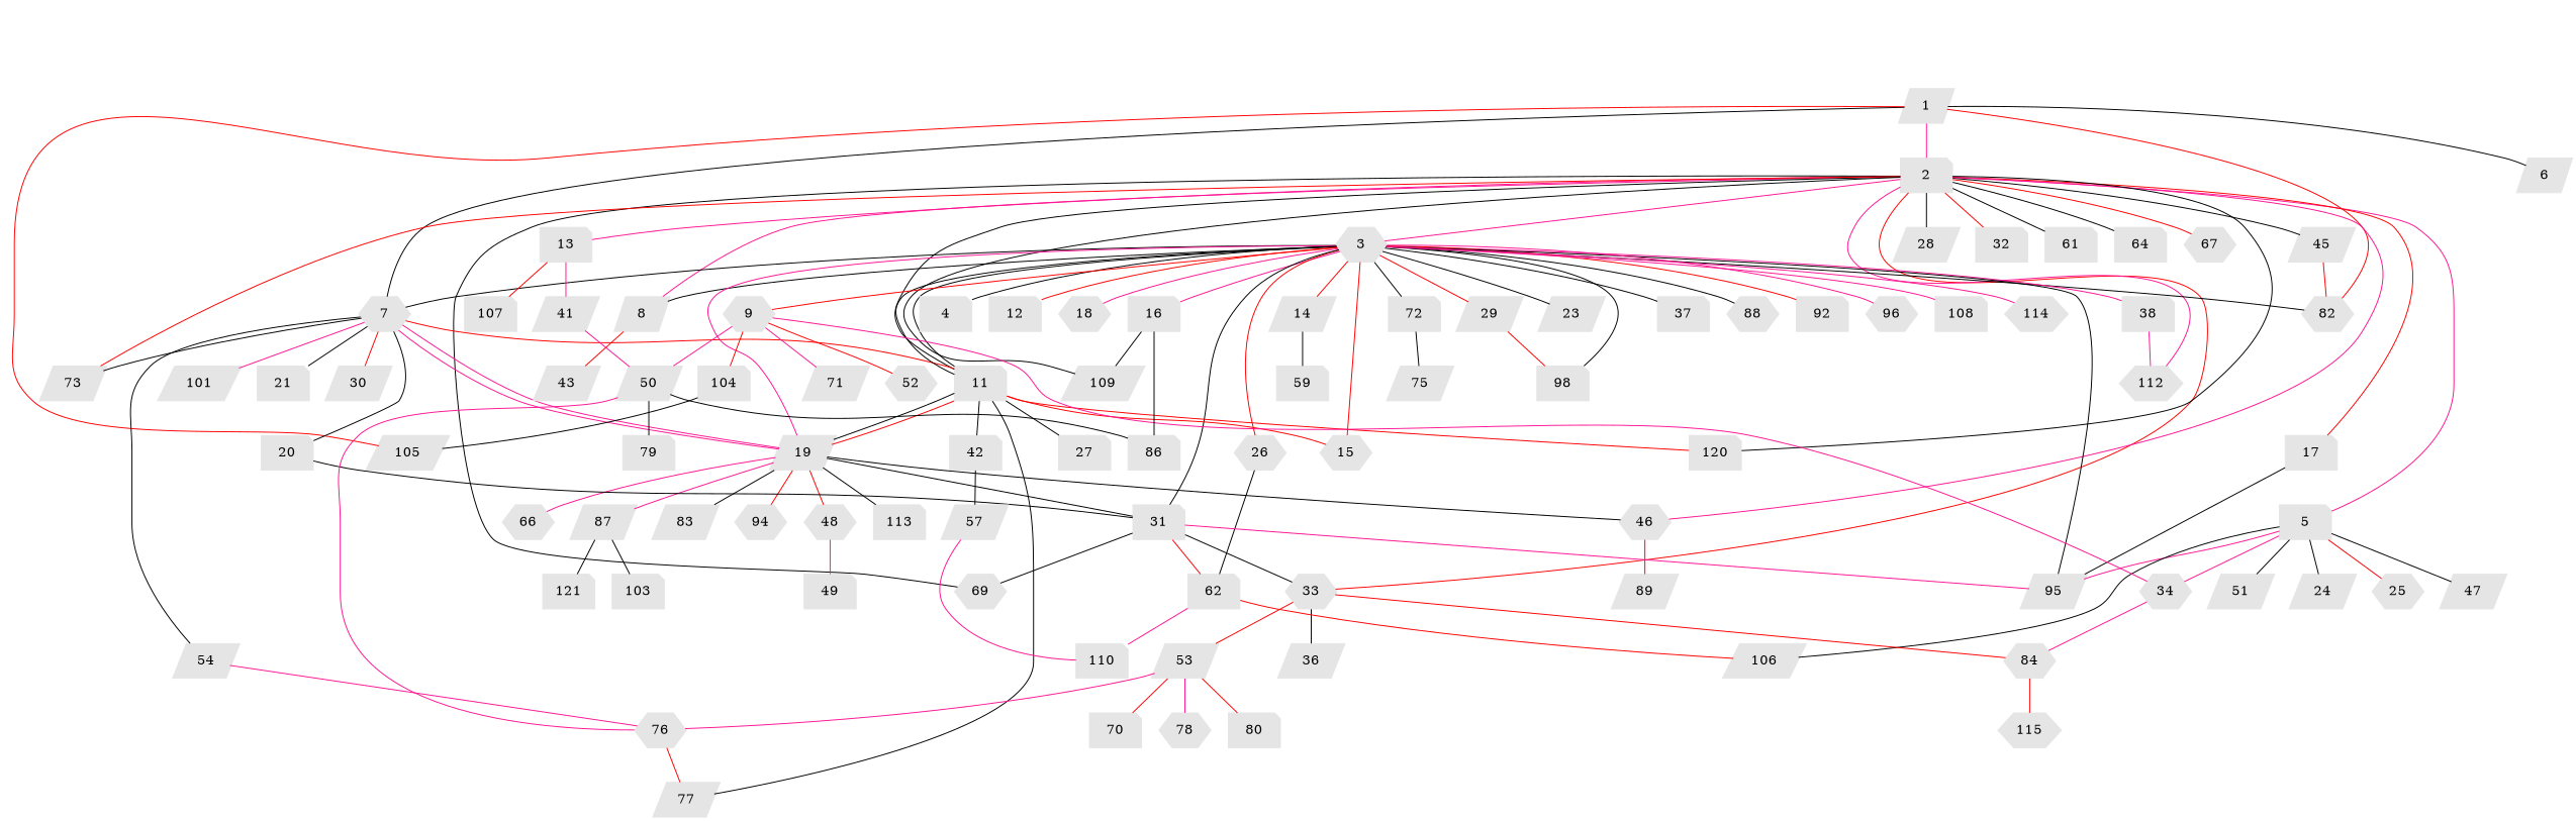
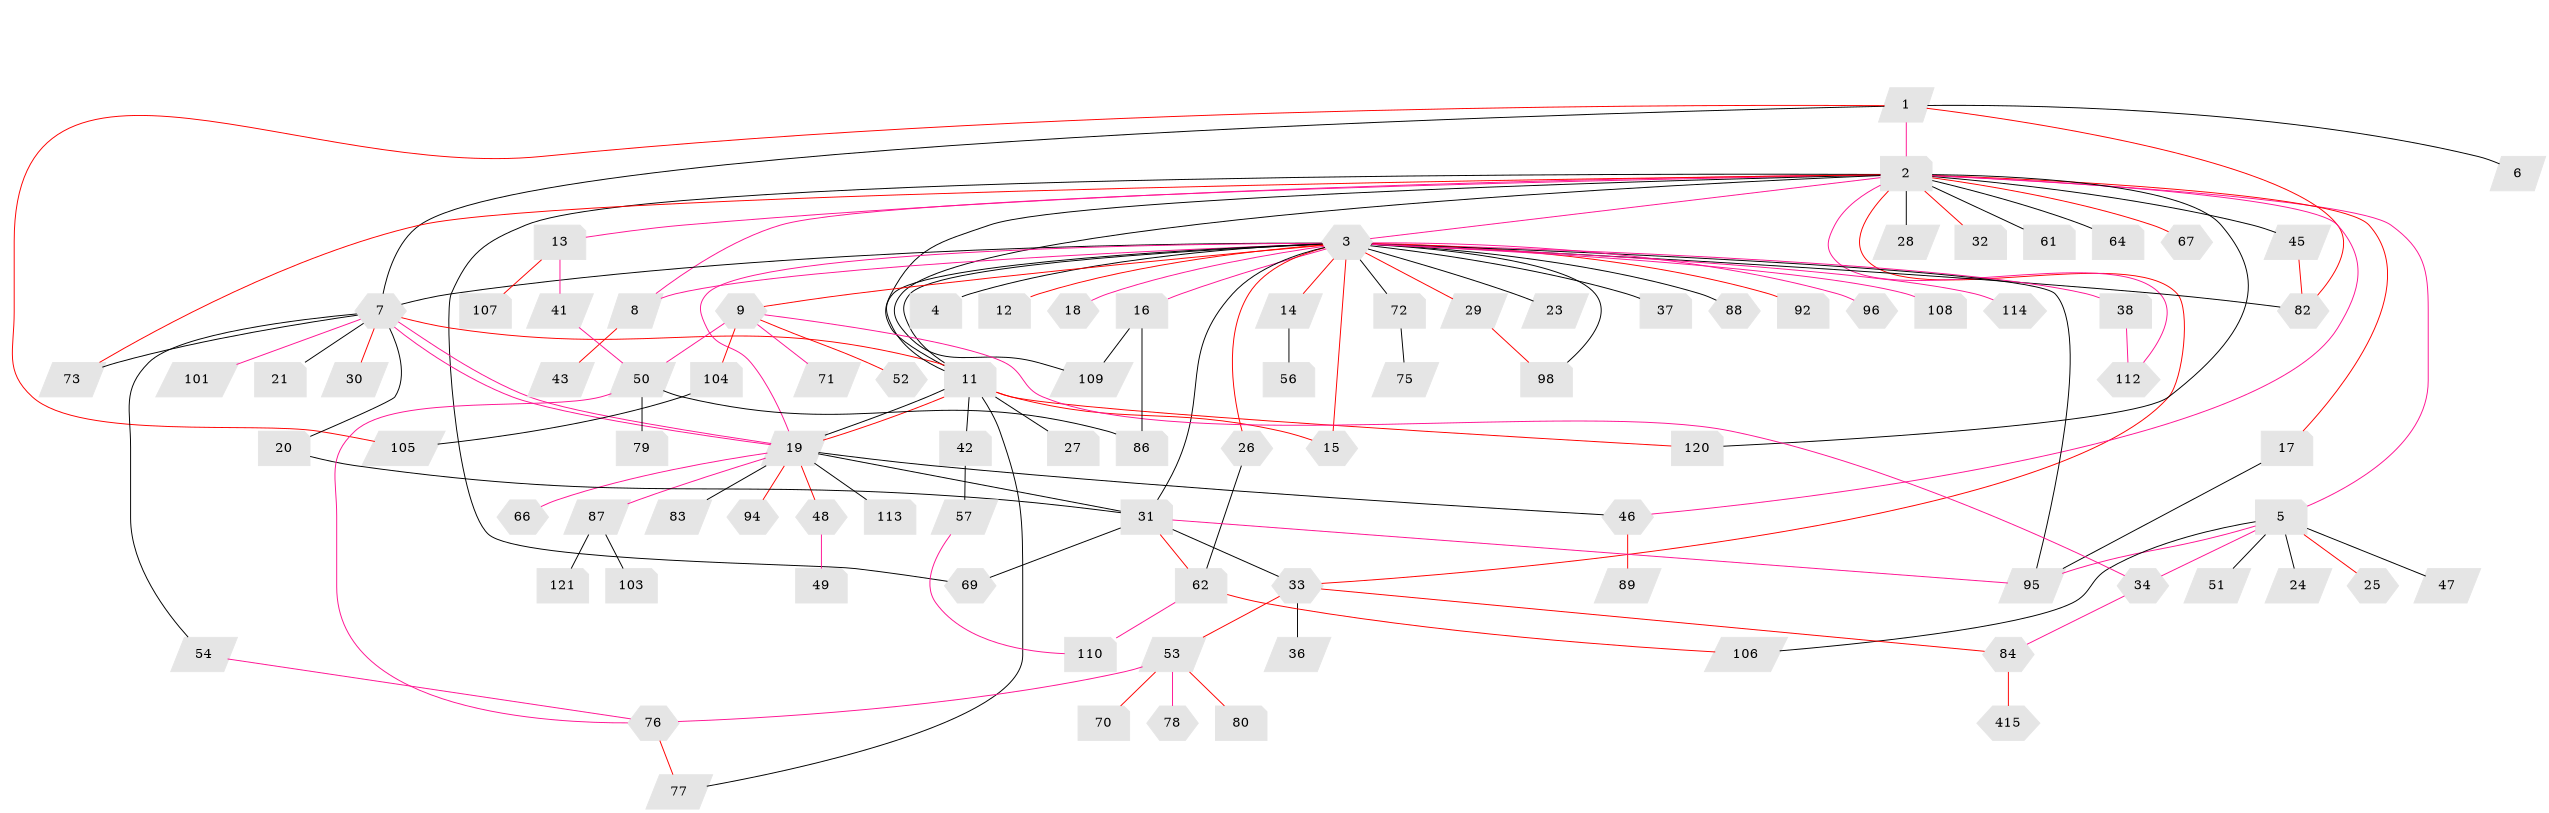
  graph {
    node [color=gray90 shape=note style=filled]
    edge [color=black]
    1 [shape=parallelogram super="+65"]
    2 [super="+63"]
    6 [shape=parallelogram]
    7 [shape=hexagon super="+85"]
    82 [shape=hexagon super="+119"]
    105 [shape=parallelogram]
    3 [shape=hexagon super="+74"]
    5 [super="+10"]
    8 [shape=parallelogram super="+91"]
    11 [super="+72"]
    13
    17
    28 [shape=parallelogram]
    32
    33 [shape=hexagon super="+100"]
    45 [shape=parallelogram]
    46 [shape=hexagon]
    61
    64 [super="+84"]
    67 [shape=hexagon]
    69 [shape=hexagon]
    73 [shape=parallelogram]
    109 [shape=parallelogram]
    112 [shape=hexagon]
    120
    19 [shape=parallelogram super="+35"]
    20 [super="+122"]
    21
    30 [shape=parallelogram]
    54 [shape=parallelogram]
    101 [shape=parallelogram]
    4
    9 [shape=hexagon super="+102"]
    12
    14 [shape=parallelogram]
    15 [shape=hexagon]
    16 [super="+111"]
    18 [shape=hexagon super="+39"]
    n39 [label=72]
    23 [shape=parallelogram super="+117"]
    26 [shape=hexagon]
    29 [shape=parallelogram super="+40"]
    31 [super="+58"]
    37
    38 [super="+55"]
    88 [shape=hexagon]
    92
    95 [shape=parallelogram]
    96 [shape=hexagon]
    98
    108
    114 [shape=hexagon]
    24 [shape=parallelogram]
    25 [shape=hexagon]
    34 [shape=hexagon super="+56"]
    47 [shape=parallelogram super="+90"]
    51 [shape=parallelogram]
    106 [shape=parallelogram]
    43 [shape=parallelogram]
    27
    42
    77 [shape=parallelogram]
    41 [shape=parallelogram]
    107
    36 [shape=parallelogram]
    n66 [label=84 shape=hexagon super="+68"]
    53 [shape=parallelogram]
    89 [shape=parallelogram]
    50 [shape=parallelogram super="+60"]
    52 [shape=hexagon]
    71 [shape=parallelogram]
    104
-   59
+   59 [label=56]
    86
    48 [shape=hexagon]
    66 [shape=hexagon]
    83 [shape=parallelogram]
    87 [shape=parallelogram super="+93"]
    94 [shape=hexagon]
    113
    75 [shape=parallelogram]
    62 [super="+118"]
    76 [shape=hexagon super="+99"]
    79 [super="+81"]
    57 [shape=parallelogram super="+97"]
    49
    103
    121
    110
-   115 [shape=hexagon super="+116"]
+   115 [shape=hexagon super="+116" label=415]
    70
    78 [shape=hexagon]
    80
    1 -- 2 [color=deeppink]
    1 -- 6
    1 -- 7
    1 -- 82 [color=red]
    1 -- 105 [color=red]
    2 -- 3 [color=deeppink]
    2 -- 5 [color=deeppink]
    2 -- 8 [color=deeppink]
    2 -- 11
    2 -- 13 [color=deeppink]
    2 -- 17 [color=red]
    2 -- 28
    2 -- 32 [color=red]
    2 -- 33 [color=red]
    2 -- 45
    2 -- 46 [color=deeppink]
    2 -- 61
    2 -- 64
    2 -- 67 [color=red]
    2 -- 69
    2 -- 73 [color=red]
    2 -- 109
    2 -- 112 [color=deeppink]
    2 -- 120
    7 -- 11 [color=red]
    7 -- 73
    7 -- 19 [color=deeppink]
    7 -- 19 [color=deeppink]
    7 -- 20
    7 -- 21
    7 -- 30 [color=red]
    7 -- 54
    7 -- 101 [color=deeppink]
    3 -- 7
    3 -- 82
-   3 -- 8
+   3 -- 8 [color=deeppink]
    3 -- 11
    3 -- 11
    3 -- 19 [color=deeppink]
    3 -- 4
    3 -- 9 [color=red]
    3 -- 12 [color=red]
    3 -- 14 [color=red]
    3 -- 15 [color=red]
    3 -- 16 [color=deeppink]
    3 -- 18 [color=deeppink weight=2]
    3 -- n39
    3 -- 23
    3 -- 26 [color=red]
    3 -- 29 [color=red]
    3 -- 31
    3 -- 37
    3 -- 38 [color=deeppink]
    3 -- 88
    3 -- 92 [color=red]
    3 -- 95
    3 -- 96 [color=deeppink]
    3 -- 98
    3 -- 108 [color=deeppink]
    3 -- 114 [color=deeppink]
    5 -- 95 [color=deeppink]
    5 -- 24
    5 -- 25 [color=red]
    5 -- 34 [color=deeppink]
    5 -- 47
    5 -- 51
    5 -- 106
    8 -- 43 [color=red]
    11 -- 120 [color=red]
    11 -- 19
    11 -- 19 [color=red]
    11 -- 15 [color=red]
    11 -- 27
    11 -- 42
    11 -- 77
    13 -- 41 [color=deeppink]
    13 -- 107 [color=red]
    17 -- 95
    33 -- 36
    33 -- n66 [color=red]
    33 -- 53 [color=red]
    45 -- 82 [color=red]
    46 -- 89 [color=red]
    19 -- 46
    19 -- 31 [weight=2]
    19 -- 48 [color=red]
    19 -- 66 [color=deeppink]
    19 -- 83
    19 -- 87 [color=deeppink]
    19 -- 94 [color=red]
    19 -- 113
    20 -- 31
    54 -- 76 [color=deeppink]
    9 -- 34 [color=deeppink]
    9 -- 50 [color=deeppink]
    9 -- 52 [color=red]
    9 -- 71 [color=deeppink]
    9 -- 104 [color=red]
    14 -- 59
    16 -- 109 [weight=2]
    16 -- 86
    n39 -- 75
    26 -- 62
    29 -- 98 [color=red]
    31 -- 33
    31 -- 69
    31 -- 95 [color=deeppink]
    31 -- 62 [color=red]
    38 -- 112 [color=deeppink]
    34 -- n66 [color=deeppink]
    42 -- 57
    41 -- 50 [color=deeppink]
    n66 -- 115 [color=red]
    53 -- 76 [color=deeppink]
    53 -- 70 [color=red]
    53 -- 78 [color=deeppink]
    53 -- 80 [color=red]
    50 -- 86
    50 -- 76 [color=deeppink]
    50 -- 79
    104 -- 105
    48 -- 49 [color=deeppink]
    87 -- 103
    87 -- 121
    62 -- 106 [color=red]
    62 -- 110 [color=deeppink]
    76 -- 77 [color=red]
    57 -- 110 [color=deeppink]
  }
